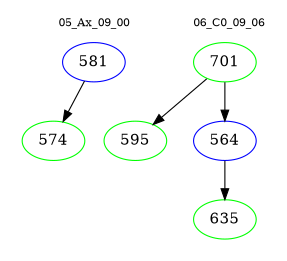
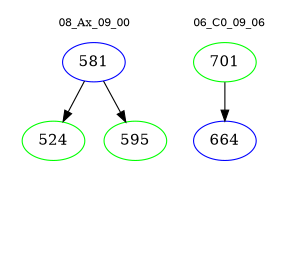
  digraph {
    fontname="DejaVu Serif"
    node [color=green fontname="DejaVu Serif"]
    edge [color=black fontname="DejaVu Serif"]
    n1 [color=blue label=581]
-   n2 [label=574]
+   n2 [label=524]
    n3 [label=595]
-   n4 [color=blue label=564]
+   n4 [color=blue label=664]
    n5 [label=701]
-   n6 [label=635]
    subgraph cluster_1 {
      color=white
      fontsize=10
-     label="05_Ax_09_00"
+     label="08_Ax_09_00"
      n1
      n2
      n3
    }
    subgraph cluster_2 {
      color=white
      fontsize=10
      label="06_C0_09_06"
      n4
      n5
-     n6
    }
    n1 -> n2
-   n5 -> n3
-   n4 -> n6
+   n1 -> n3
    n5 -> n4
  }
